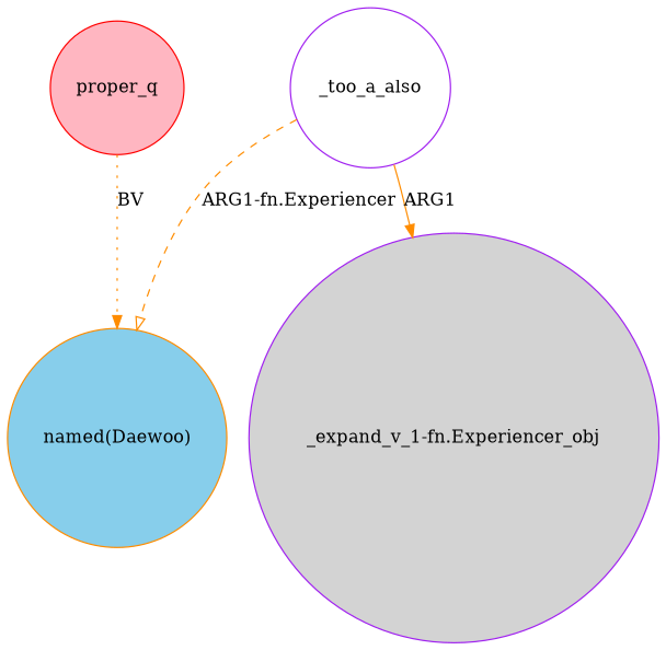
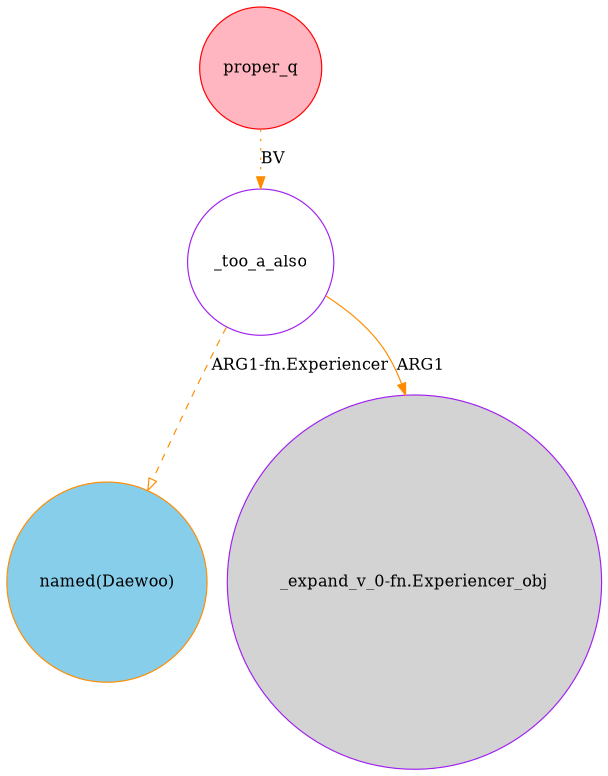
  digraph {
    node [color=purple shape=circle style=filled]
    edge [arrowhead=normal color=darkorange]
    proper_q [color=red fillcolor=lightpink]
    "named(Daewoo)" [color=darkorange fillcolor=skyblue]
    _too_a_also [fillcolor=white]
-   "_expand_v_1-fn.Experiencer_obj" [fillcolor=lightgrey]
-   proper_q -> "named(Daewoo)" [label=BV style=dotted]
+   "_expand_v_1-fn.Experiencer_obj" [fillcolor=lightgrey label="_expand_v_0-fn.Experiencer_obj"]
+   proper_q -> _too_a_also [label=BV style=dotted]
    _too_a_also -> "named(Daewoo)" [arrowhead=onormal label="ARG1-fn.Experiencer" style=dashed]
    _too_a_also -> "_expand_v_1-fn.Experiencer_obj" [label=ARG1 style=solid]
  }
